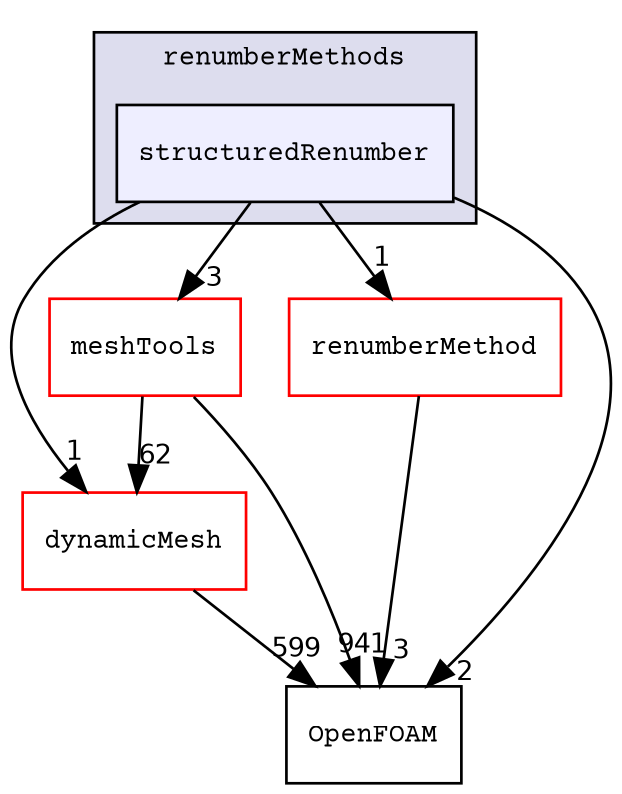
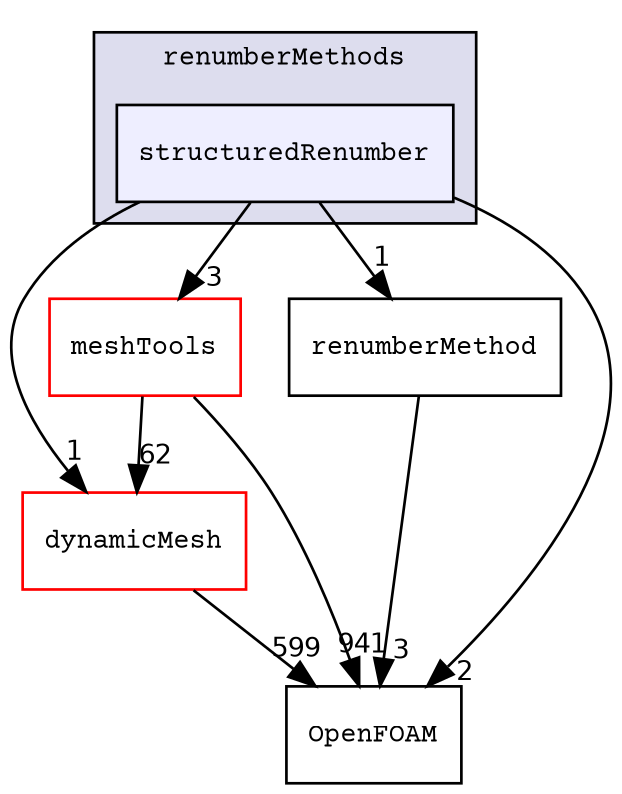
  digraph {
    compound=true
    fontname="Courier Prime"
    node [fontname="Courier Prime" fontsize=10 shape=box]
    edge [fontname="Courier Prime" headlabel=3 labeldistance=1.5 labelfontname=Helvetica labelfontsize=10]
    n1 [fillcolor="#eeeeff" label=structuredRenumber pencolor=black style=filled]
    n2 [color=red label=meshTools]
    n3 [color=red label=dynamicMesh]
-   n4 [label=renumberMethod color=red]
+   n4 [label=renumberMethod]
    n5 [color=black label=OpenFOAM]
    subgraph cluster_1 {
      bgcolor="#ddddee"
      fontsize=10
      label=renumberMethods
      pencolor=black
      n1
    }
    n1 -> n2
    n1 -> n3 [headlabel=1]
    n1 -> n4 [headlabel=1]
    n1 -> n5 [headlabel=2]
    n2 -> n3 [headlabel=62]
    n2 -> n5 [headlabel=941]
    n3 -> n5 [headlabel=599]
    n4 -> n5
  }
